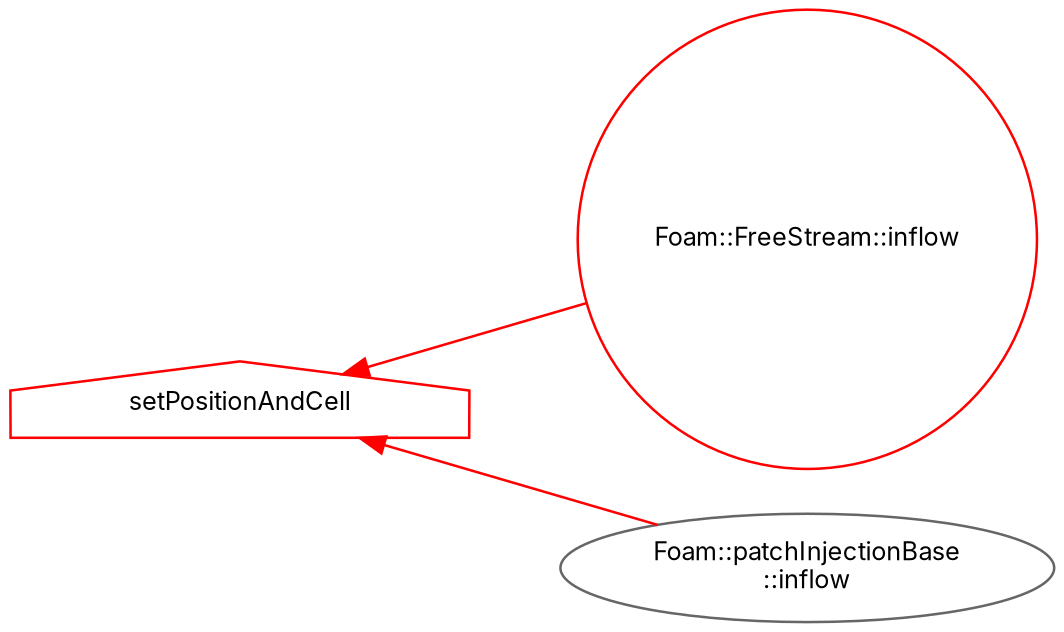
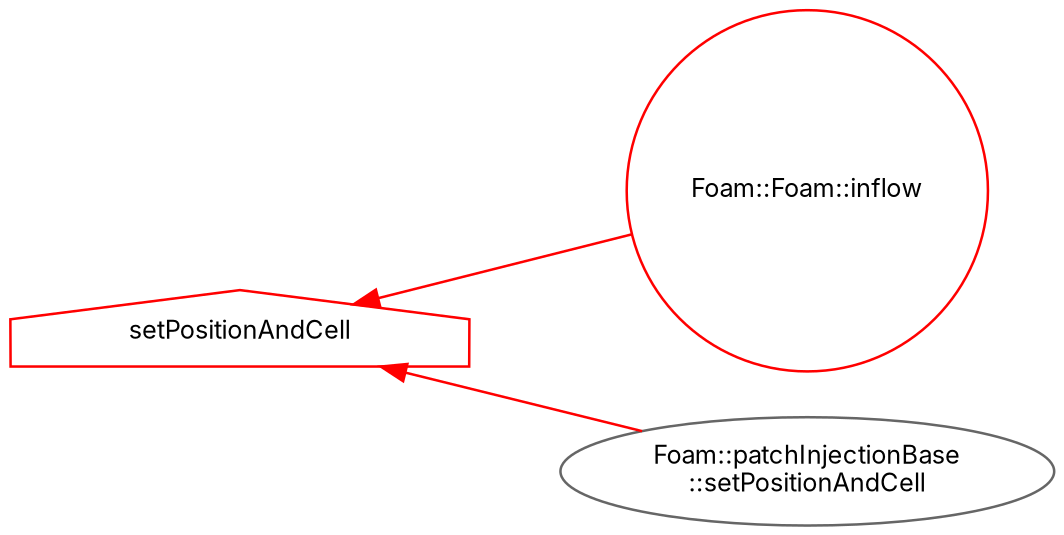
  digraph {
    fontname=Inter
    rankdir=LR
    node [color=red fillcolor=white fontname=Inter fontsize=10 style=filled]
    edge [color=red dir=back fontname=Inter fontsize=10 labelfontname=Helvetica labelfontsize=10 style=solid]
    n1 [fontcolor=black height=0.2 label=setPositionAndCell shape=house width=0.4]
-   n2 [height=0.2 label="Foam::FreeStream::inflow" shape=circle width=0.4]
-   n3 [color=gray40 height=0.2 label="Foam::patchInjectionBase\l::inflow" shape=ellipse width=0.4]
+   n2 [height=0.2 label="Foam::Foam::inflow" shape=circle width=0.4]
+   n3 [color=gray40 height=0.2 label="Foam::patchInjectionBase\l::setPositionAndCell" shape=ellipse width=0.4]
    n1 -> n2
    n1 -> n3
  }
